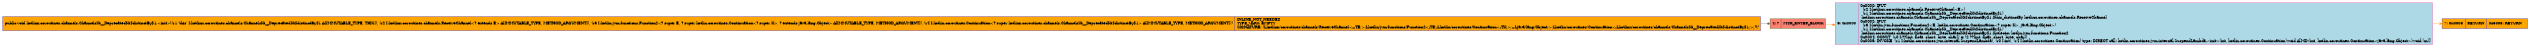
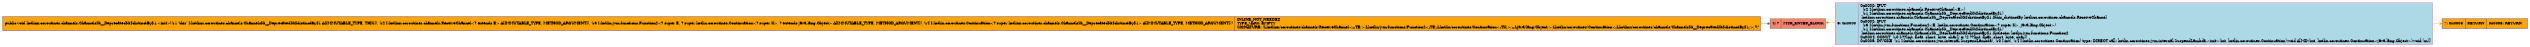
  digraph {
    rankdir=LR
    node [color=blue fillcolor=orange shape=record style=filled]
    edge [arrowhead=diamond color=darkorange]
    n1 [color=darkgreen fillcolor=salmon label="{4\:\ ?|MTH_ENTER_BLOCK\l}"]
    n2 [color=deeppink fillcolor=lightblue label="{6\:\ 0x0000|0x0000: IPUT  \l  (r2 I:kotlinx.coroutines.channels.ReceiveChannel\<E\>)\l  (r1 I:kotlinx.coroutines.channels.ChannelsKt__DeprecatedKt$distinctBy$1)\l kotlinx.coroutines.channels.ChannelsKt__DeprecatedKt$distinctBy$1.$this_distinctBy kotlinx.coroutines.channels.ReceiveChannel \l0x0002: IPUT  \l  (r3 I:kotlin.jvm.functions.Function2\<E, kotlin.coroutines.Continuation\<? super K\>, java.lang.Object\>)\l  (r1 I:kotlinx.coroutines.channels.ChannelsKt__DeprecatedKt$distinctBy$1)\l kotlinx.coroutines.channels.ChannelsKt__DeprecatedKt$distinctBy$1.$selector kotlin.jvm.functions.Function2 \l0x0004: CONST  (r0 I:??[int, float, short, byte, char]) = (2 ??[int, float, short, byte, char]) \l0x0005: INVOKE  (r1 I:kotlin.coroutines.jvm.internal.SuspendLambda), (r0 I:int), (r4 I:kotlin.coroutines.Continuation) type: DIRECT call: kotlin.coroutines.jvm.internal.SuspendLambda.\<init\>(int, kotlin.coroutines.Continuation):void A[MD:(int, kotlin.coroutines.Continuation\<java.lang.Object\>):void (m)]\l}"]
-   n3 [label="{7\:\ 0x0008|RETURN\l|0x5008: RETURN   \l}"]
+   n3 [label="{7\:\ 0x0008|RETURN\l|0x0008: RETURN   \l}"]
    n4 [label="{public void kotlinx.coroutines.channels.ChannelsKt__DeprecatedKt$distinctBy$1.\<init\>((r1 'this' I:kotlinx.coroutines.channels.ChannelsKt__DeprecatedKt$distinctBy$1 A[IMMUTABLE_TYPE, THIS]), (r2 I:kotlinx.coroutines.channels.ReceiveChannel\<? extends E\> A[IMMUTABLE_TYPE, METHOD_ARGUMENT]), (r3 I:kotlin.jvm.functions.Function2\<? super E, ? super kotlin.coroutines.Continuation\<? super K\>, ? extends java.lang.Object\> A[IMMUTABLE_TYPE, METHOD_ARGUMENT]), (r4 I:kotlin.coroutines.Continuation\<? super kotlinx.coroutines.channels.ChannelsKt__DeprecatedKt$distinctBy$1\> A[IMMUTABLE_TYPE, METHOD_ARGUMENT]))  | INLINE_NOT_NEEDED\lTYPE_VARS: EMPTY\lSIGNATURE: (Lkotlinx\/coroutines\/channels\/ReceiveChannel\<+TE;\>;Lkotlin\/jvm\/functions\/Function2\<\-TE;\-Lkotlin\/coroutines\/Continuation\<\-TK;\>;+Ljava\/lang\/Object;\>;Lkotlin\/coroutines\/Continuation\<\-Lkotlinx\/coroutines\/channels\/ChannelsKt__DeprecatedKt$distinctBy$1;\>;)V\l}"]
-   n1 -> n2
+   n2 -> n1
    n2 -> n3 [arrowhead=vee]
    n4 -> n1 [color=gray40]
  }
